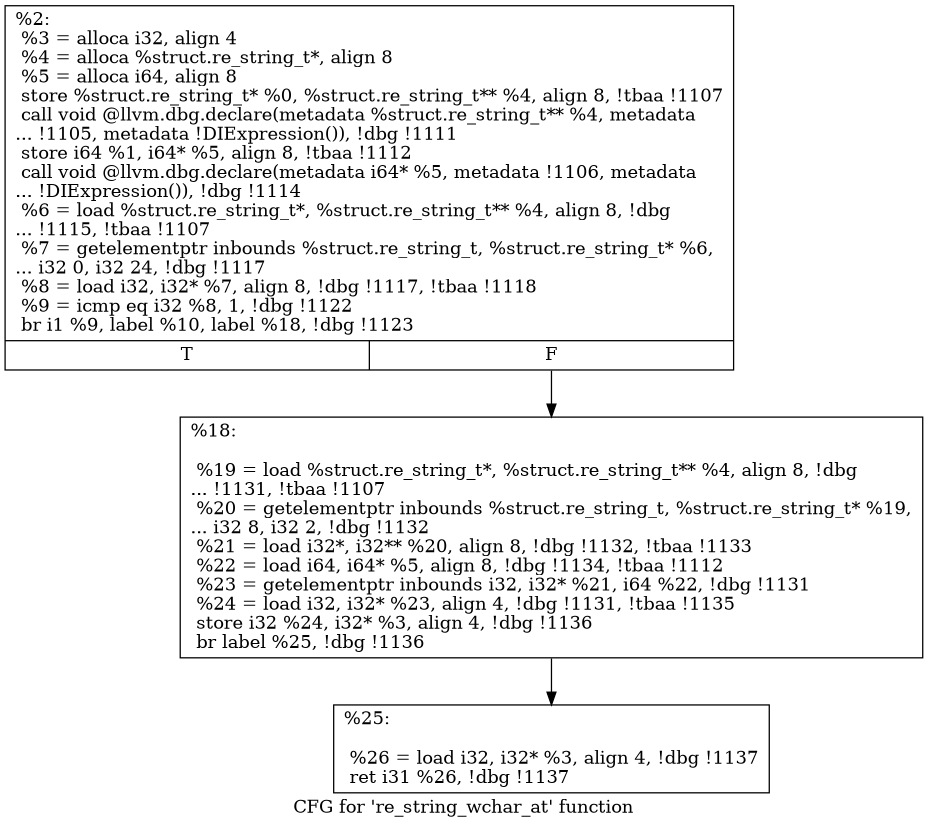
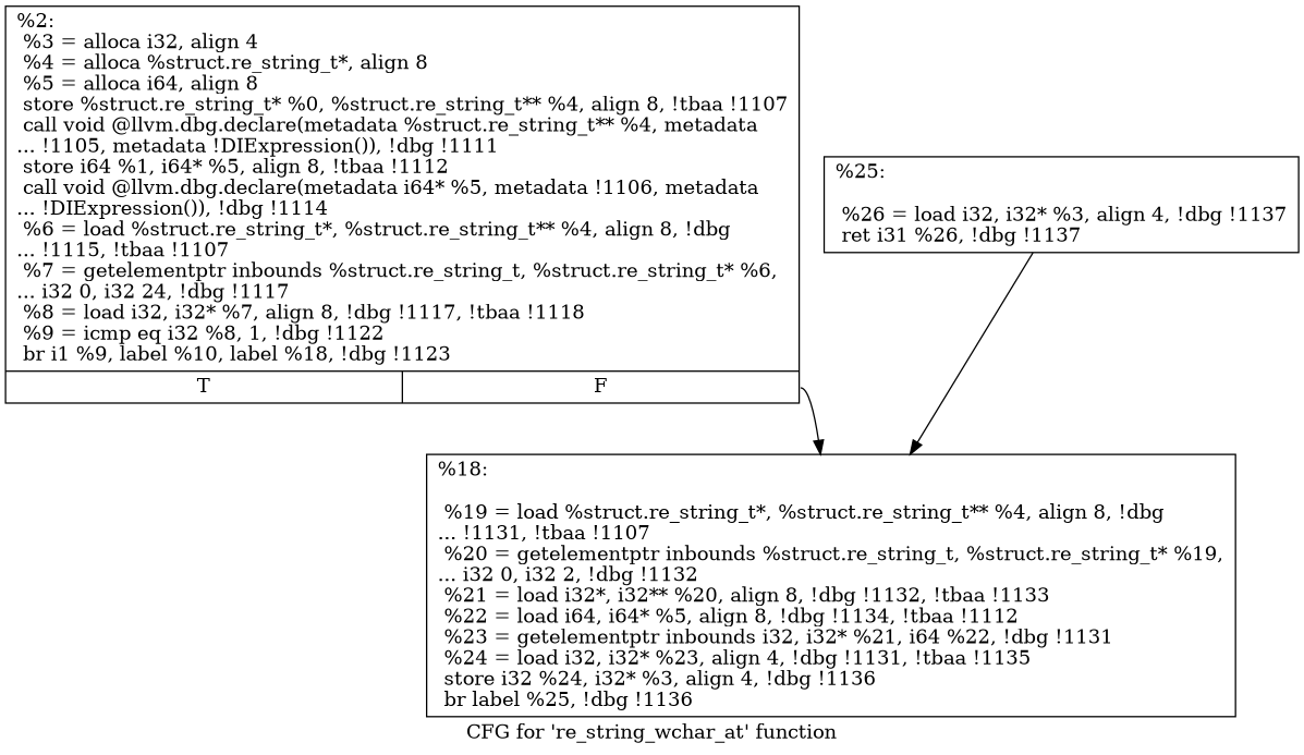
  digraph {
    label="CFG for 're_string_wchar_at' function"
    node [shape=record]
    n1 [label="{%2:\l  %3 = alloca i32, align 4\l  %4 = alloca %struct.re_string_t*, align 8\l  %5 = alloca i64, align 8\l  store %struct.re_string_t* %0, %struct.re_string_t** %4, align 8, !tbaa !1107\l  call void @llvm.dbg.declare(metadata %struct.re_string_t** %4, metadata\l... !1105, metadata !DIExpression()), !dbg !1111\l  store i64 %1, i64* %5, align 8, !tbaa !1112\l  call void @llvm.dbg.declare(metadata i64* %5, metadata !1106, metadata\l... !DIExpression()), !dbg !1114\l  %6 = load %struct.re_string_t*, %struct.re_string_t** %4, align 8, !dbg\l... !1115, !tbaa !1107\l  %7 = getelementptr inbounds %struct.re_string_t, %struct.re_string_t* %6,\l... i32 0, i32 24, !dbg !1117\l  %8 = load i32, i32* %7, align 8, !dbg !1117, !tbaa !1118\l  %9 = icmp eq i32 %8, 1, !dbg !1122\l  br i1 %9, label %10, label %18, !dbg !1123\l|{<s0>T|<s1>F}}"]
-   n2 [label="{%18:\l\l  %19 = load %struct.re_string_t*, %struct.re_string_t** %4, align 8, !dbg\l... !1131, !tbaa !1107\l  %20 = getelementptr inbounds %struct.re_string_t, %struct.re_string_t* %19,\l... i32 8, i32 2, !dbg !1132\l  %21 = load i32*, i32** %20, align 8, !dbg !1132, !tbaa !1133\l  %22 = load i64, i64* %5, align 8, !dbg !1134, !tbaa !1112\l  %23 = getelementptr inbounds i32, i32* %21, i64 %22, !dbg !1131\l  %24 = load i32, i32* %23, align 4, !dbg !1131, !tbaa !1135\l  store i32 %24, i32* %3, align 4, !dbg !1136\l  br label %25, !dbg !1136\l}"]
+   n2 [label="{%18:\l\l  %19 = load %struct.re_string_t*, %struct.re_string_t** %4, align 8, !dbg\l... !1131, !tbaa !1107\l  %20 = getelementptr inbounds %struct.re_string_t, %struct.re_string_t* %19,\l... i32 0, i32 2, !dbg !1132\l  %21 = load i32*, i32** %20, align 8, !dbg !1132, !tbaa !1133\l  %22 = load i64, i64* %5, align 8, !dbg !1134, !tbaa !1112\l  %23 = getelementptr inbounds i32, i32* %21, i64 %22, !dbg !1131\l  %24 = load i32, i32* %23, align 4, !dbg !1131, !tbaa !1135\l  store i32 %24, i32* %3, align 4, !dbg !1136\l  br label %25, !dbg !1136\l}"]
    n3 [label="{%25:\l\l  %26 = load i32, i32* %3, align 4, !dbg !1137\l  ret i31 %26, !dbg !1137\l}"]
    n1 -> n2 [tailport=s1]
-   n2 -> n3
+   n3 -> n2
  }
